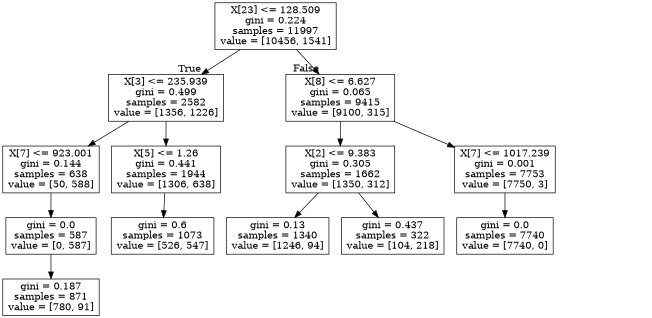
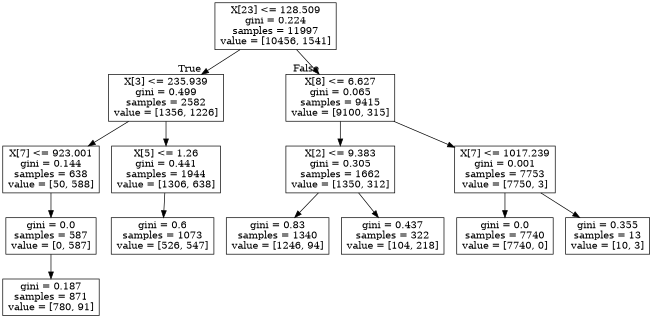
  digraph {
    node [shape=box]
    n1 [label="X[23] <= 128.509\ngini = 0.224\nsamples = 11997\nvalue = [10456, 1541]"]
    n2 [label="X[3] <= 235.939\ngini = 0.499\nsamples = 2582\nvalue = [1356, 1226]"]
    n3 [label="X[8] <= 6.627\ngini = 0.065\nsamples = 9415\nvalue = [9100, 315]"]
    n4 [label="X[7] <= 923.001\ngini = 0.144\nsamples = 638\nvalue = [50, 588]"]
    n5 [label="X[5] <= 1.26\ngini = 0.441\nsamples = 1944\nvalue = [1306, 638]"]
    n6 [label="X[2] <= 9.383\ngini = 0.305\nsamples = 1662\nvalue = [1350, 312]"]
    n7 [label="X[7] <= 1017.239\ngini = 0.001\nsamples = 7753\nvalue = [7750, 3]"]
    n8 [label="gini = 0.0\nsamples = 587\nvalue = [0, 587]"]
    n9 [label="gini = 0.6\nsamples = 1073\nvalue = [526, 547]"]
    n10 [label="gini = 0.187\nsamples = 871\nvalue = [780, 91]"]
-   n11 [label="gini = 0.13\nsamples = 1340\nvalue = [1246, 94]"]
+   n11 [label="gini = 0.83\nsamples = 1340\nvalue = [1246, 94]"]
    n12 [label="gini = 0.437\nsamples = 322\nvalue = [104, 218]"]
    n13 [label="gini = 0.0\nsamples = 7740\nvalue = [7740, 0]"]
+   n14 [label="gini = 0.355\nsamples = 13\nvalue = [10, 3]"]
    n1 -> n2 [headlabel=True labelangle=45 labeldistance=2.5]
    n1 -> n3 [headlabel=False labelangle=-45 labeldistance=2.5]
    n2 -> n4
    n2 -> n5
    n3 -> n6
    n3 -> n7
    n4 -> n8
    n5 -> n9
    n6 -> n11
    n6 -> n12
    n7 -> n13
+   n7 -> n14
    n8 -> n10
  }
